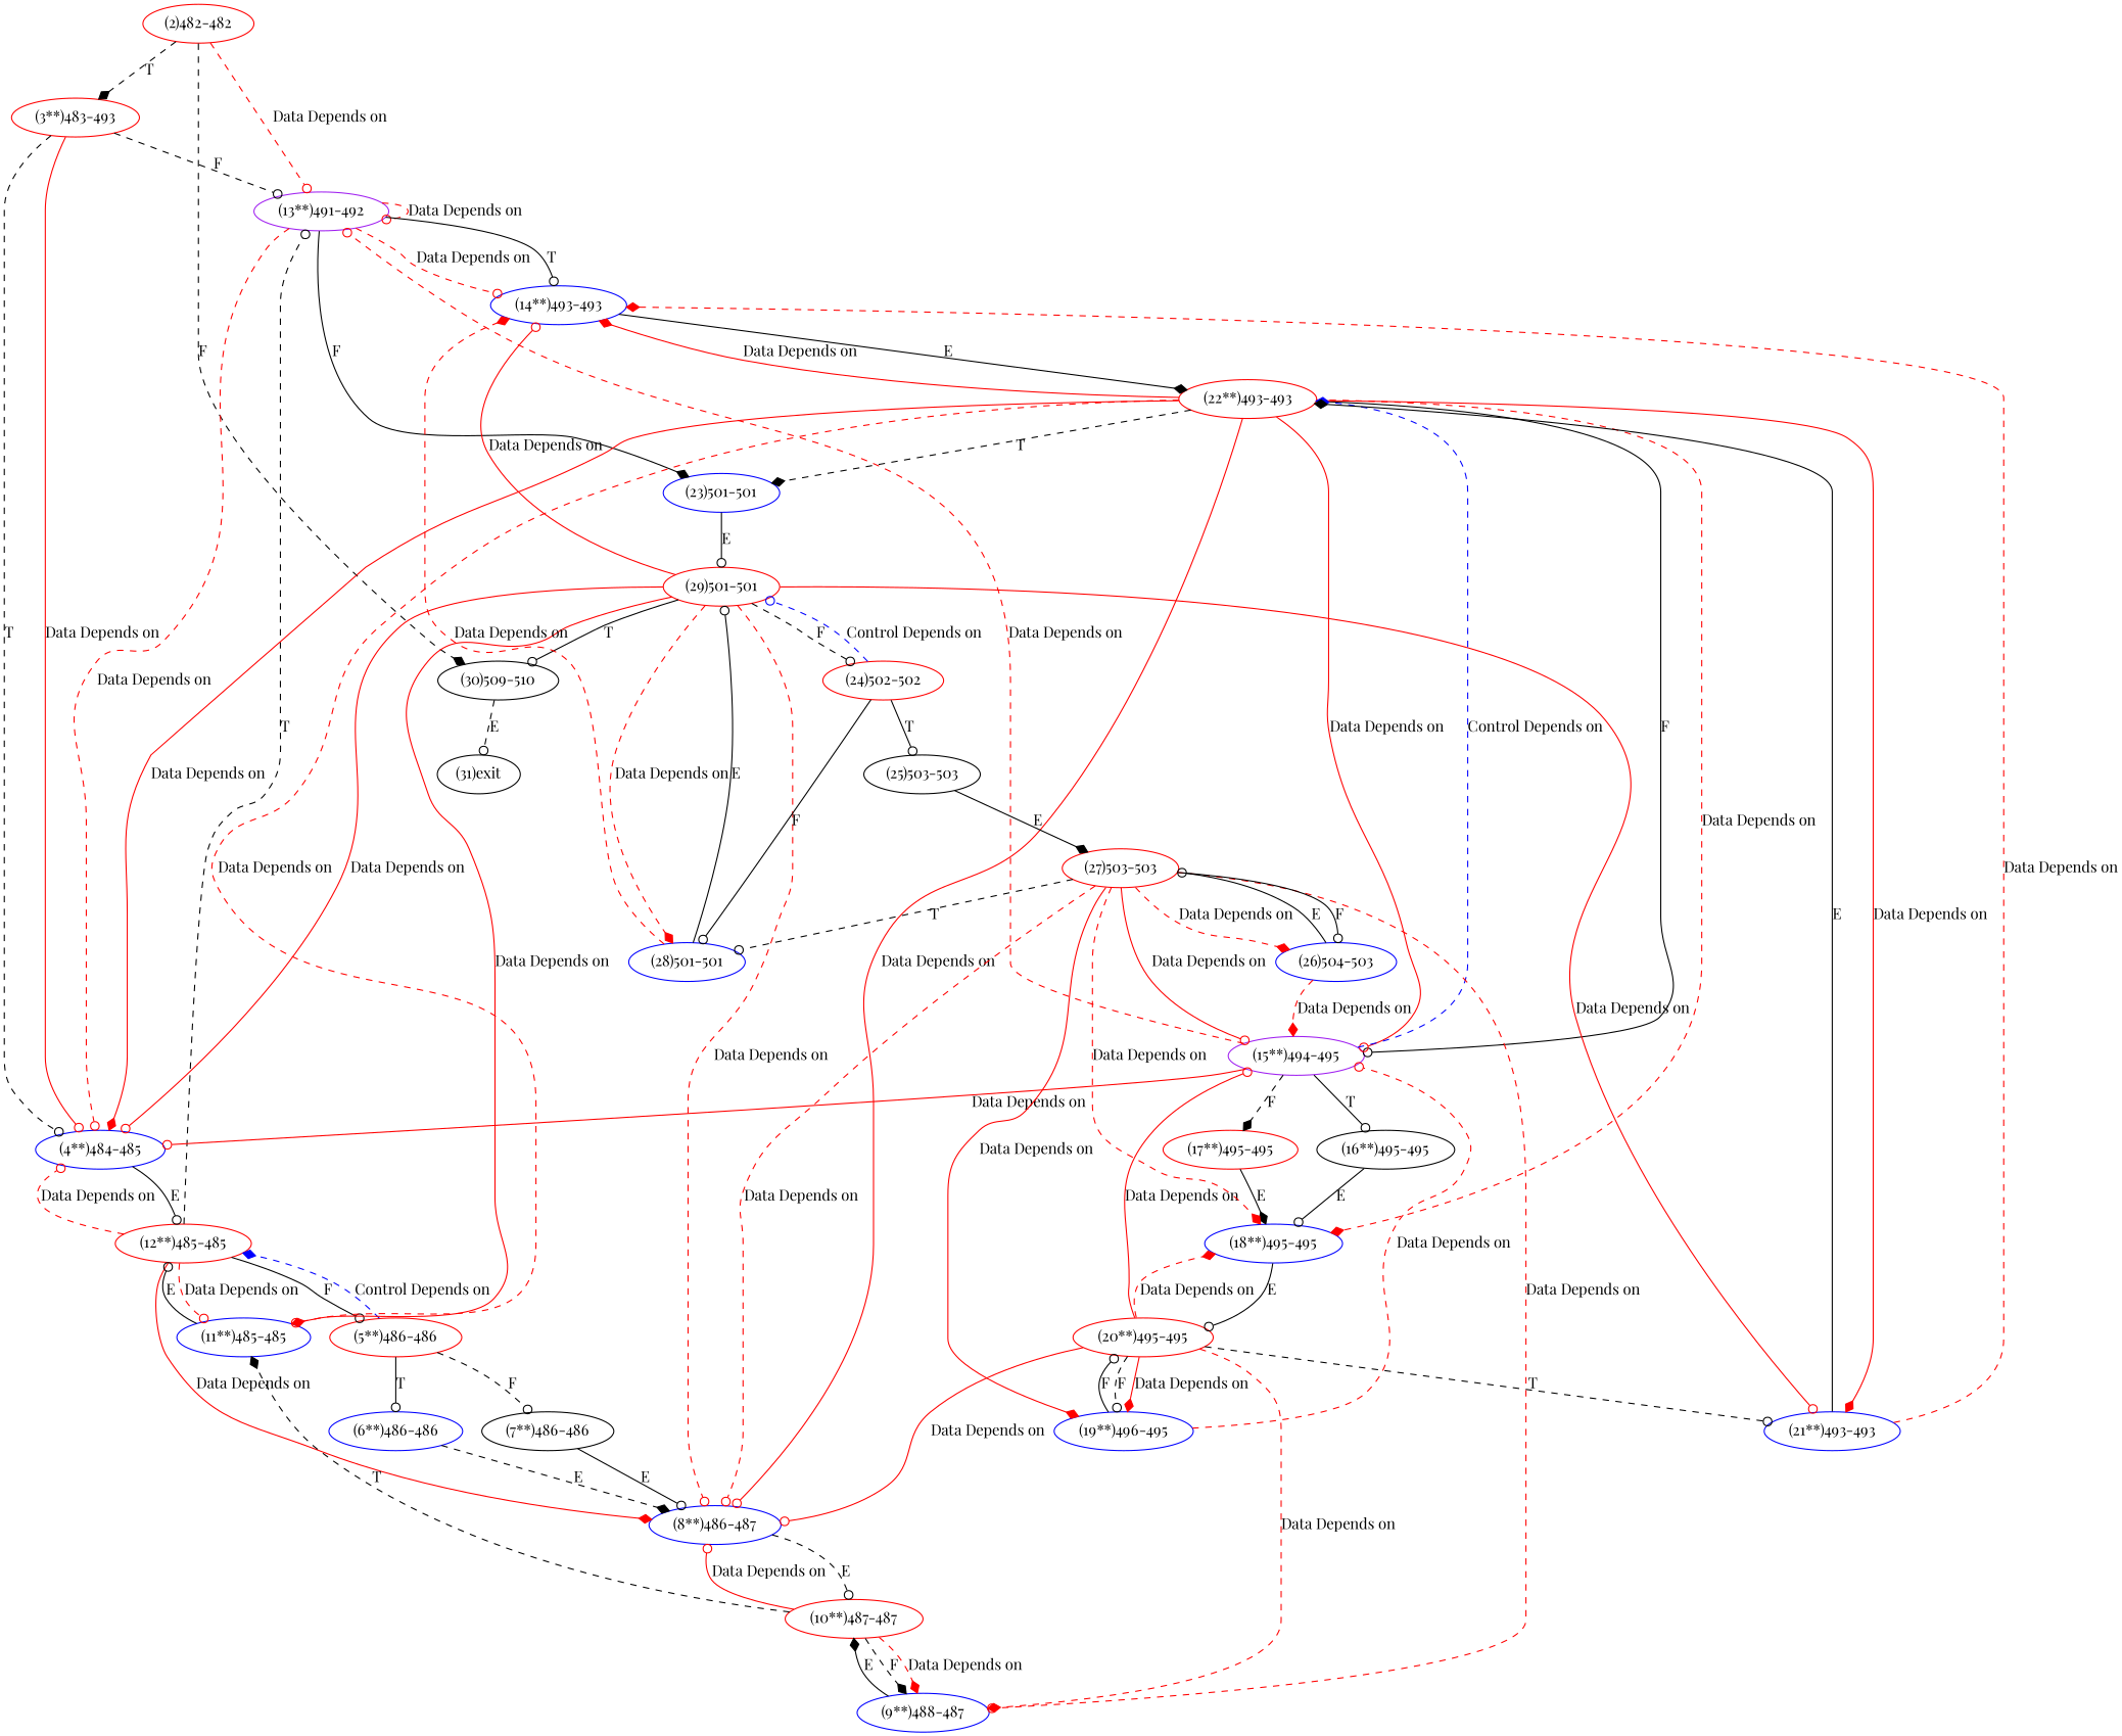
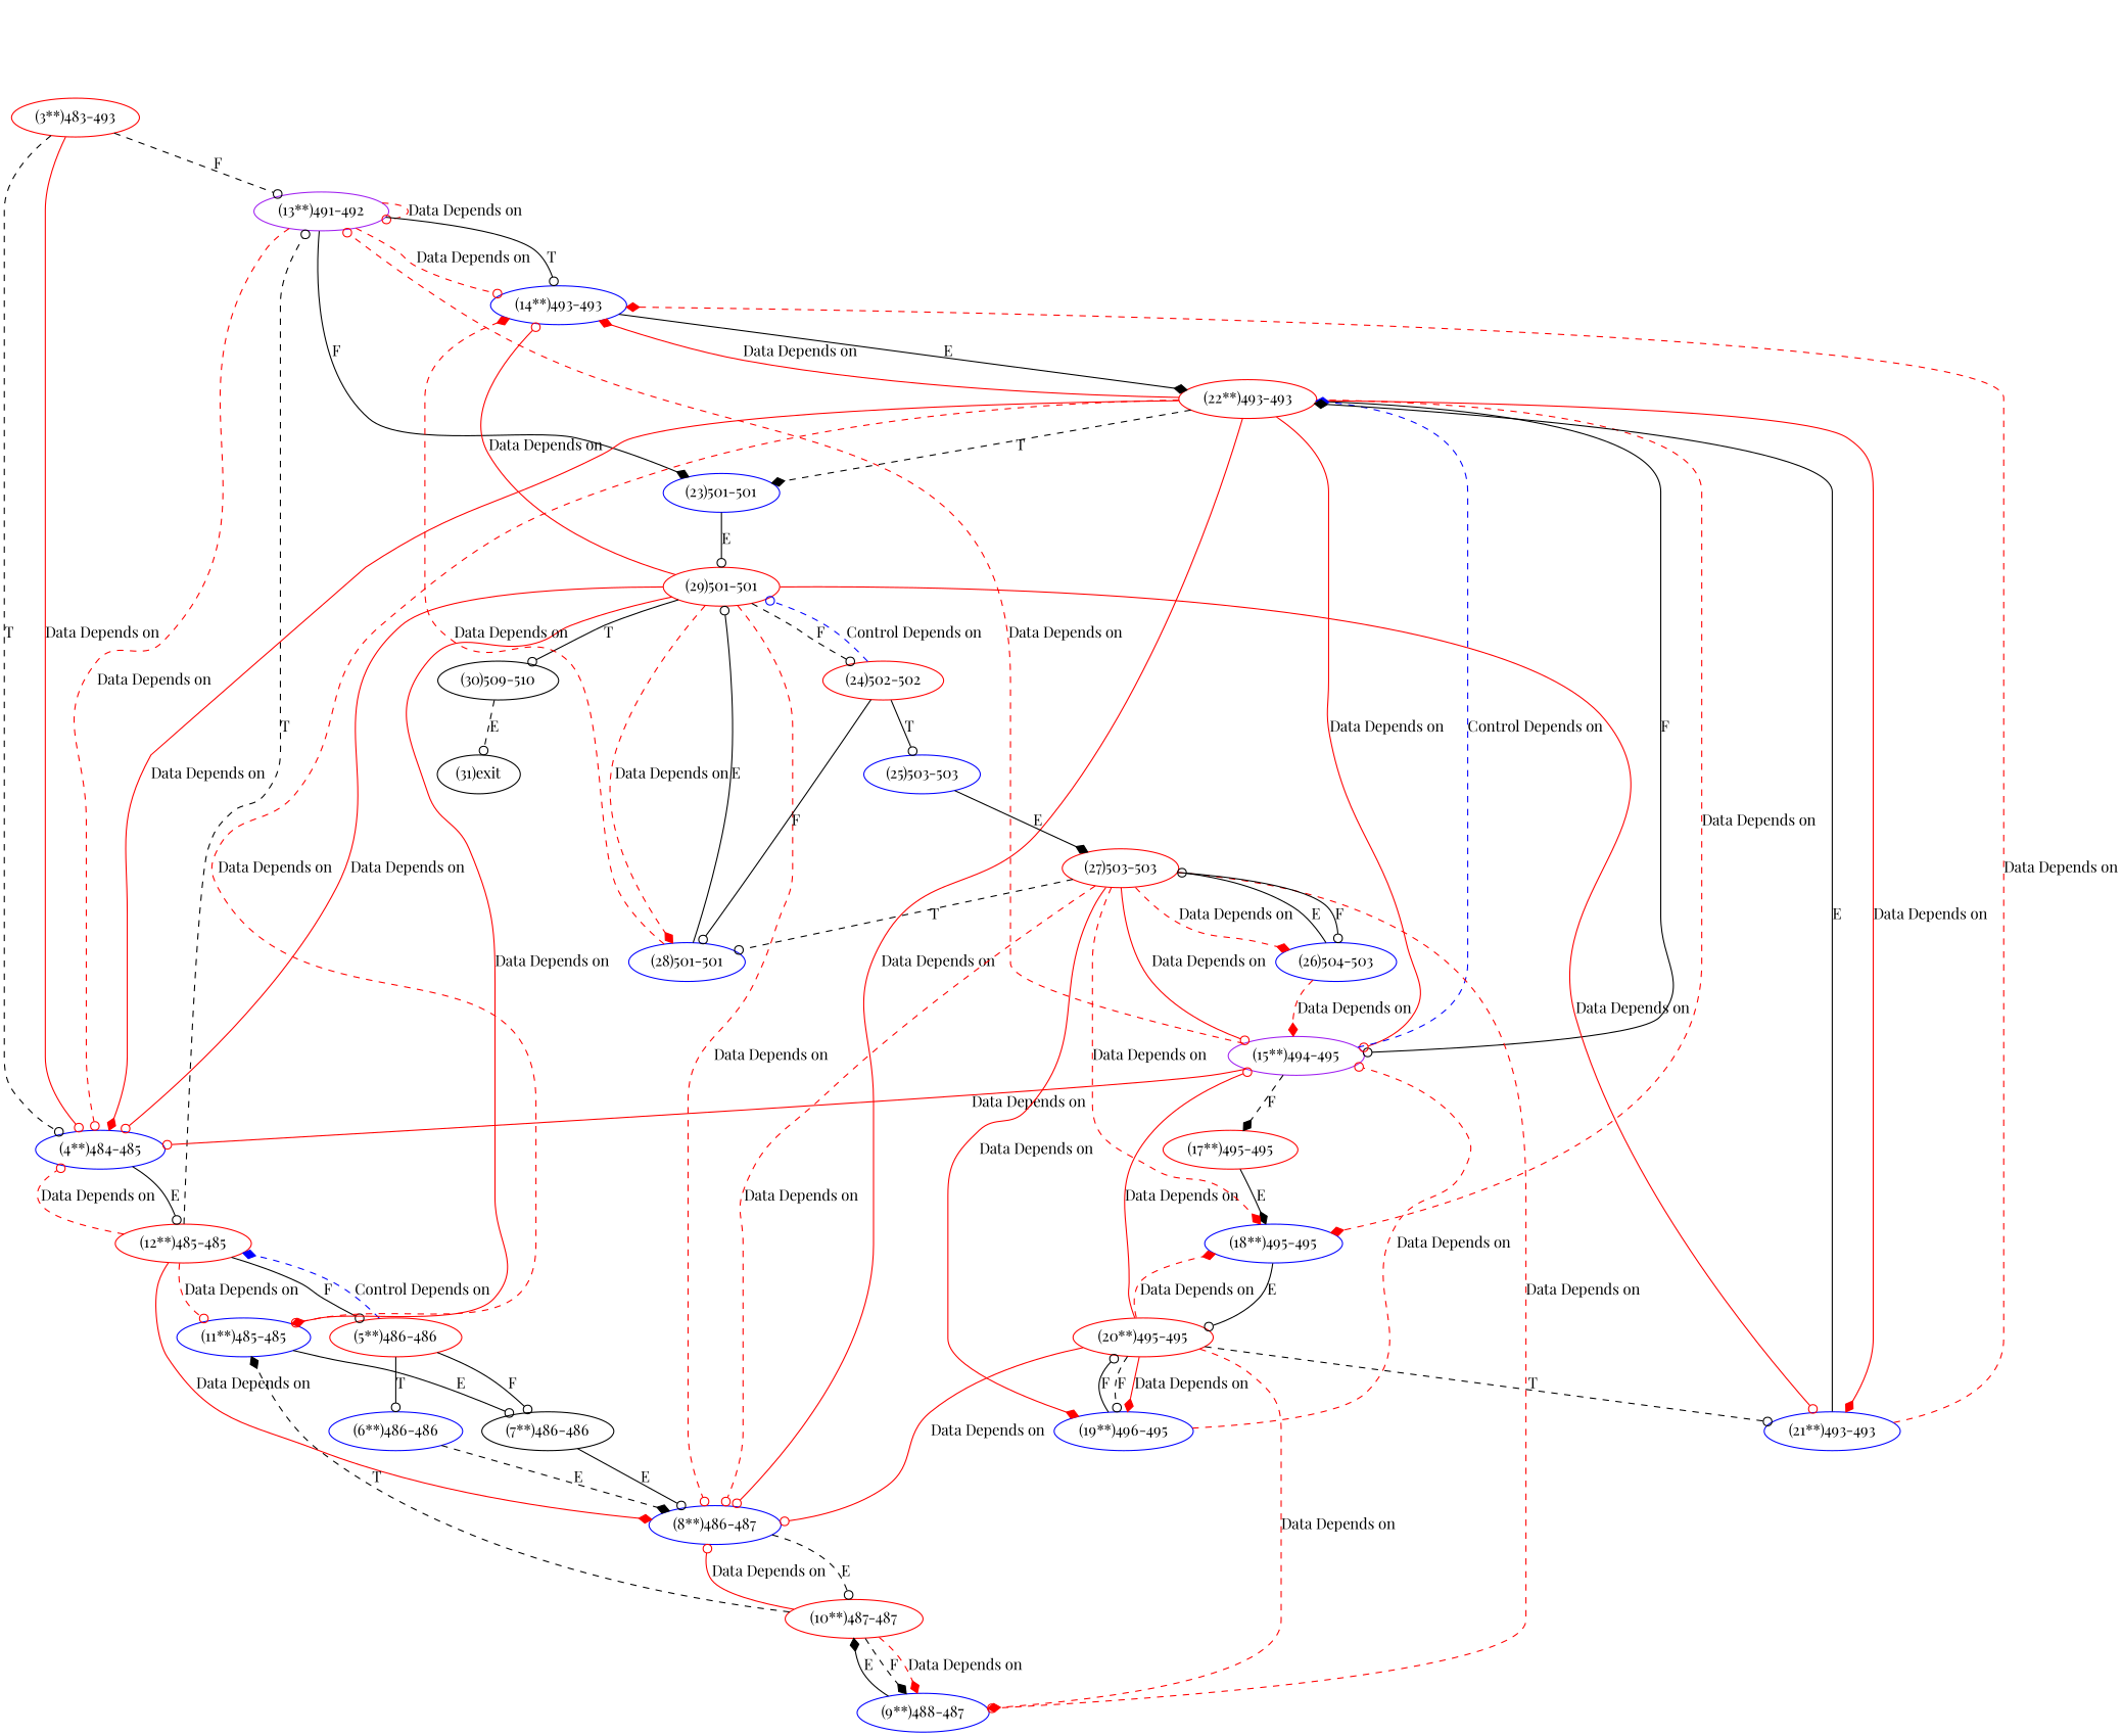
  digraph {
    fontname="Playfair Display"
    node [color=blue fontname="Playfair Display"]
    edge [arrowhead=odot fontname="Playfair Display" style=dashed]
-   n1 [color=red label="(2)482-482"]
    n2 [color=red label="(3**)483-493"]
    n3 [color=purple label="(13**)491-492"]
    n4 [label="(30)509-510" color=""]
    n5 [label="(4**)484-485"]
    n6 [label="(14**)493-493"]
    n7 [label="(23)501-501"]
    n8 [label="(31)exit" color=""]
    n9 [color=red label="(12**)485-485"]
    n10 [color=red label="(5**)486-486"]
    n11 [label="(8**)486-487"]
    n12 [label="(11**)485-485"]
    n13 [label="(6**)486-486"]
    n14 [label="(7**)486-486" color=""]
    n15 [color=red label="(10**)487-487"]
    n16 [label="(9**)488-487"]
    n17 [color=red label="(22**)493-493"]
    n18 [color=red label="(29)501-501"]
    n19 [color=purple label="(15**)494-495"]
    n20 [label="(18**)495-495"]
    n21 [label="(21**)493-493"]
    n22 [color=red label="(17**)495-495"]
-   n23 [label="(16**)495-495" color=""]
    n24 [color=red label="(20**)495-495"]
    n25 [label="(19**)496-495"]
    n26 [color=red label="(24)502-502"]
    n27 [label="(28)501-501"]
-   n28 [color=black label="(25)503-503"]
+   n28 [label="(25)503-503"]
    n29 [color=red label="(27)503-503"]
    n30 [label="(26)504-503"]
-   n1 -> n2 [arrowhead=diamond label=T]
-   n1 -> n3 [color=red label="Data Depends on"]
-   n1 -> n4 [arrowhead=diamond label=F]
    n2 -> n3 [label=F]
    n2 -> n5 [label=T]
    n2 -> n5 [color=red label="Data Depends on" style=solid]
    n3 -> n3 [color=red label="Data Depends on"]
    n3 -> n5 [color=red label="Data Depends on"]
    n3 -> n6 [label=T style=solid]
    n3 -> n6 [color=red label="Data Depends on"]
    n3 -> n7 [arrowhead=diamond label=F style=solid]
    n4 -> n8 [label=E]
    n5 -> n9 [label=E style=solid]
    n6 -> n17 [arrowhead=diamond label=E style=solid]
    n7 -> n18 [label=E style=solid]
    n9 -> n3 [label=T]
    n9 -> n5 [color=red label="Data Depends on"]
    n9 -> n10 [label=F style=solid]
    n9 -> n11 [arrowhead=diamond color=red label="Data Depends on" style=solid]
    n9 -> n12 [color=red label="Data Depends on"]
    n10 -> n9 [arrowhead=diamond color=blue label="Control Depends on"]
    n10 -> n13 [label=T style=solid]
-   n10 -> n14 [label=F]
+   n10 -> n14 [label=F style=solid]
    n11 -> n15 [label=E]
-   n12 -> n9 [label=E style=solid]
+   n12 -> n14 [label=E style=solid]
    n13 -> n11 [arrowhead=diamond label=E]
    n14 -> n11 [label=E style=solid]
    n15 -> n11 [color=red label="Data Depends on" style=solid]
    n15 -> n12 [arrowhead=diamond label=T]
    n15 -> n16 [arrowhead=diamond label=F]
    n15 -> n16 [arrowhead=diamond color=red label="Data Depends on"]
    n16 -> n15 [arrowhead=diamond label=E style=solid]
    n17 -> n5 [arrowhead=diamond color=red label="Data Depends on" style=solid]
    n17 -> n6 [arrowhead=diamond color=red label="Data Depends on" style=solid]
    n17 -> n7 [arrowhead=diamond label=T]
    n17 -> n11 [color=red label="Data Depends on" style=solid]
    n17 -> n12 [color=red label="Data Depends on"]
    n17 -> n19 [label=F style=solid]
    n17 -> n19 [color=red label="Data Depends on" style=solid]
    n17 -> n20 [arrowhead=diamond color=red label="Data Depends on"]
    n17 -> n21 [arrowhead=diamond color=red label="Data Depends on" style=solid]
    n18 -> n4 [label=T style=solid]
    n18 -> n5 [color=red label="Data Depends on" style=solid]
    n18 -> n6 [color=red label="Data Depends on" style=solid]
    n18 -> n11 [color=red label="Data Depends on"]
    n18 -> n12 [arrowhead=diamond color=red label="Data Depends on" style=solid]
    n18 -> n21 [color=red label="Data Depends on" style=solid]
    n18 -> n26 [label=F]
    n18 -> n27 [arrowhead=diamond color=red label="Data Depends on"]
    n19 -> n3 [color=red label="Data Depends on"]
    n19 -> n5 [color=red label="Data Depends on" style=solid]
    n19 -> n17 [arrowhead=diamond color=blue label="Control Depends on"]
    n19 -> n22 [arrowhead=diamond label=F]
-   n19 -> n23 [label=T style=solid]
    n20 -> n24 [label=E style=solid]
    n21 -> n6 [arrowhead=diamond color=red label="Data Depends on"]
    n21 -> n17 [arrowhead=diamond label=E style=solid]
    n22 -> n20 [arrowhead=diamond label=E style=solid]
-   n23 -> n20 [label=E style=solid]
    n24 -> n11 [color=red label="Data Depends on" style=solid]
    n24 -> n16 [arrowhead=diamond color=red label="Data Depends on"]
    n24 -> n19 [color=red label="Data Depends on" style=solid]
    n24 -> n20 [arrowhead=diamond color=red label="Data Depends on"]
    n24 -> n21 [label=T]
    n24 -> n25 [label=F]
    n24 -> n25 [arrowhead=diamond color=red label="Data Depends on" style=solid]
    n25 -> n19 [color=red label="Data Depends on"]
    n25 -> n24 [label=F style=solid]
    n26 -> n18 [color=blue label="Control Depends on"]
    n26 -> n27 [label=F style=solid]
    n26 -> n28 [label=T style=solid]
    n27 -> n6 [arrowhead=diamond color=red label="Data Depends on"]
    n27 -> n18 [label=E style=solid]
    n28 -> n29 [arrowhead=diamond label=E style=solid]
    n29 -> n11 [color=red label="Data Depends on"]
    n29 -> n16 [color=red label="Data Depends on"]
    n29 -> n19 [color=red label="Data Depends on" style=solid]
    n29 -> n20 [arrowhead=diamond color=red label="Data Depends on"]
    n29 -> n25 [arrowhead=diamond color=red label="Data Depends on" style=solid]
    n29 -> n27 [label=T]
    n29 -> n30 [label=F style=solid]
    n29 -> n30 [arrowhead=diamond color=red label="Data Depends on"]
    n30 -> n19 [arrowhead=diamond color=red label="Data Depends on"]
    n30 -> n29 [label=E style=solid]
  }
